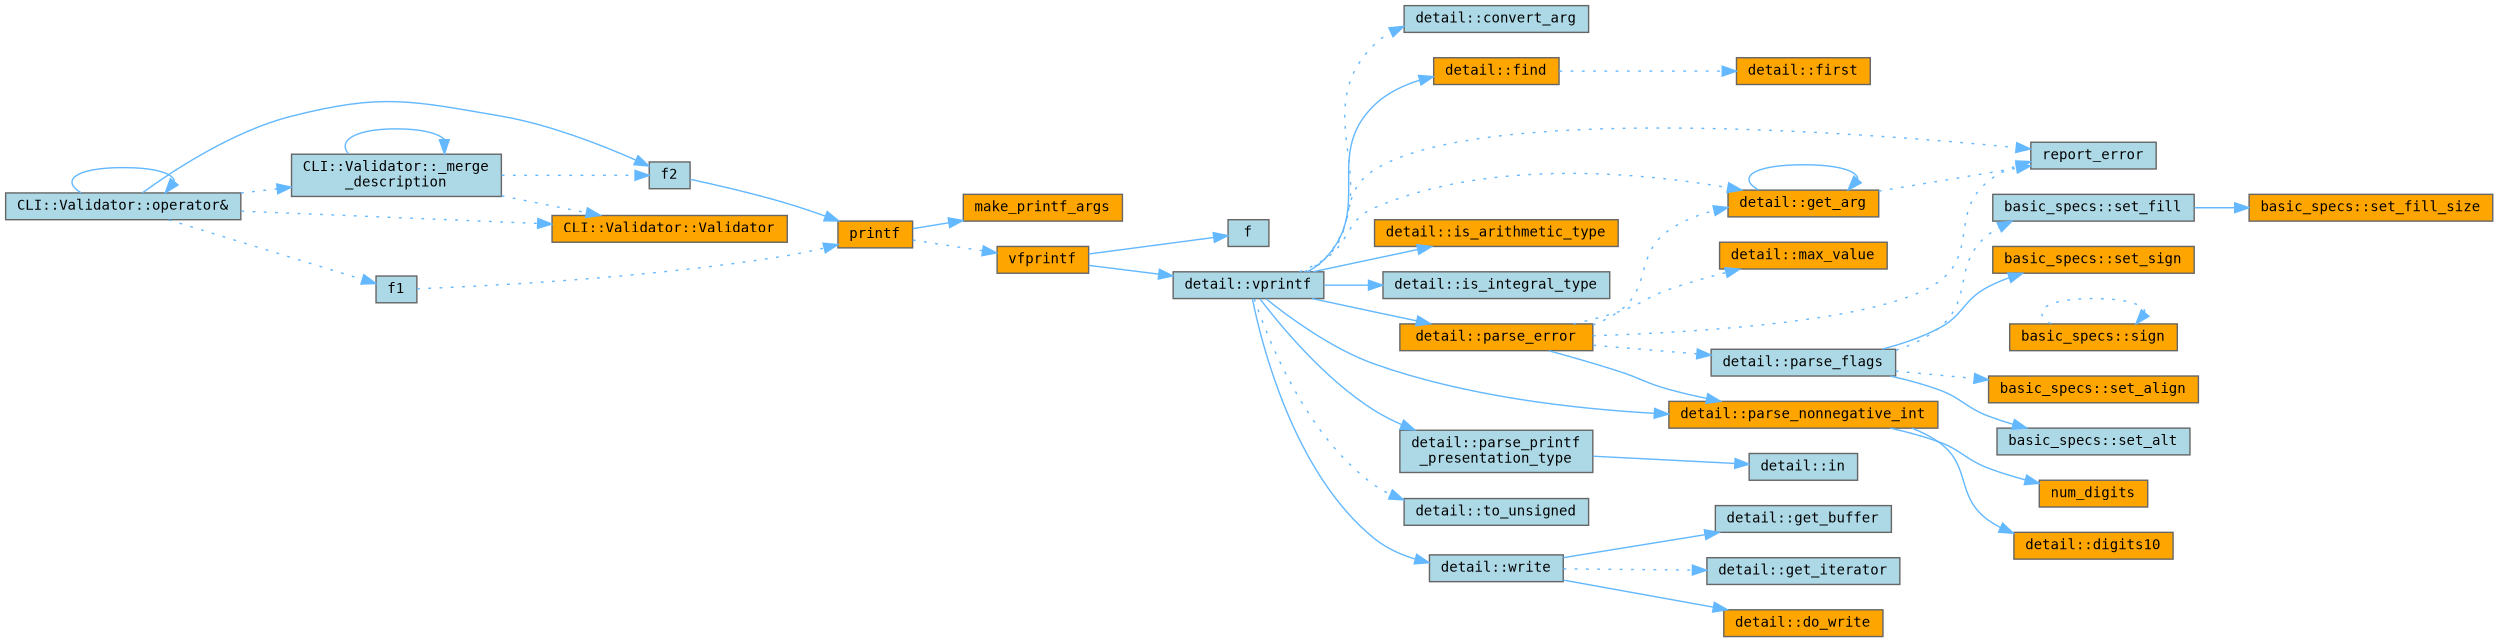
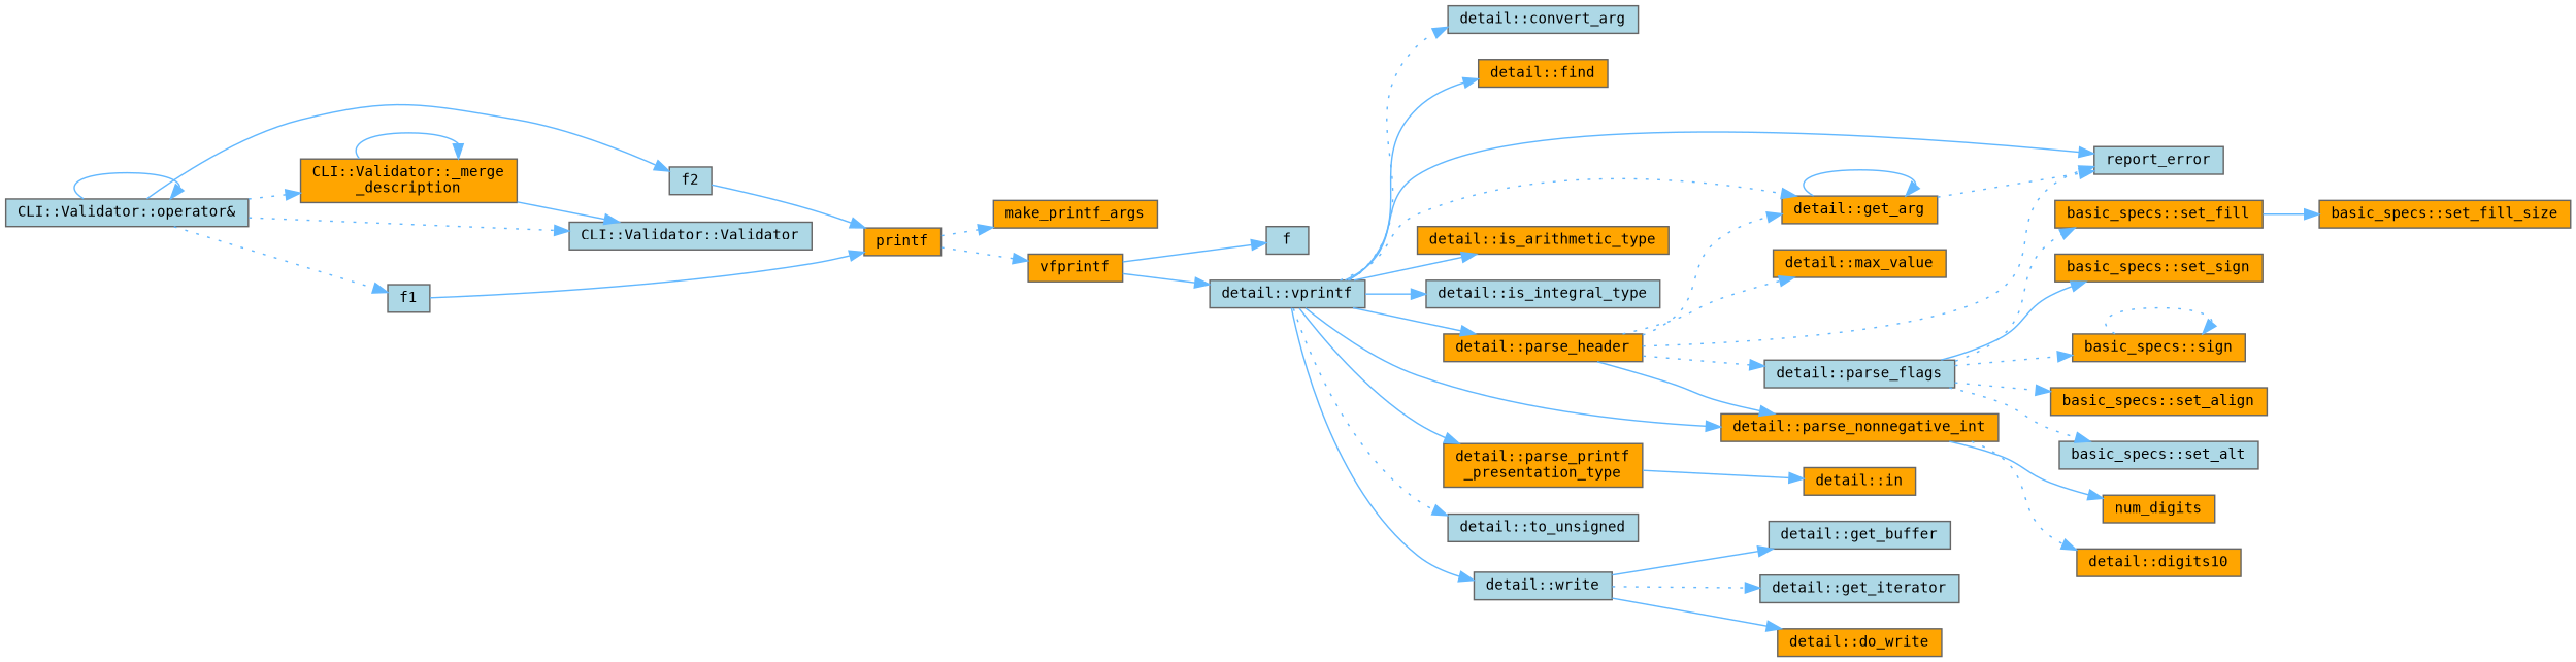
  digraph {
    fontname="DejaVu Sans Mono"
    rankdir=LR
    node [color=grey40 fillcolor=orange fontname="DejaVu Sans Mono" fontsize=10 shape=box style=filled]
    edge [color=steelblue1 fontname="DejaVu Sans Mono" fontsize=10 labelfontname=Helvetica labelfontsize=10 style=solid]
    n1 [color=gray40 fillcolor=lightblue fontcolor=black height=0.2 label="CLI::Validator::operator&" width=0.4]
-   n2 [fillcolor=lightblue height=0.2 label="CLI::Validator::_merge\l_description" width=0.4]
+   n2 [height=0.2 label="CLI::Validator::_merge\l_description" width=0.4]
    n3 [fillcolor=lightblue height=0.2 label=f1 width=0.4]
    n4 [fillcolor=lightblue height=0.2 label=f2 width=0.4]
-   n5 [height=0.2 label="CLI::Validator::Validator" width=0.4]
+   n5 [fillcolor=lightblue height=0.2 label="CLI::Validator::Validator" width=0.4]
    n6 [height=0.2 label=printf width=0.4]
    n7 [height=0.2 label=make_printf_args width=0.4]
    n8 [height=0.2 label=vfprintf width=0.4]
    n9 [fillcolor=lightblue height=0.2 label=f width=0.4]
    n10 [fillcolor=lightblue height=0.2 label="detail::vprintf" width=0.4]
    n11 [fillcolor=lightblue height=0.2 label="detail::convert_arg" width=0.4]
    n12 [height=0.2 label="detail::find" width=0.4]
    n13 [height=0.2 label="detail::get_arg" width=0.4]
    n14 [fillcolor=lightblue height=0.2 label=report_error width=0.4]
    n15 [height=0.2 label="detail::is_arithmetic_type" width=0.4]
    n16 [fillcolor=lightblue height=0.2 label="detail::is_integral_type" width=0.4]
-   n17 [height=0.2 label="detail::parse_error" width=0.4]
+   n17 [height=0.2 label="detail::parse_header" width=0.4]
    n18 [height=0.2 label="detail::parse_nonnegative_int" width=0.4]
-   n19 [fillcolor=lightblue height=0.2 label="detail::parse_printf\l_presentation_type" width=0.4]
+   n19 [height=0.2 label="detail::parse_printf\l_presentation_type" width=0.4]
    n20 [fillcolor=lightblue height=0.2 label="detail::to_unsigned" width=0.4]
    n21 [fillcolor=lightblue height=0.2 label="detail::write" width=0.4]
-   n22 [height=0.2 label="detail::first" width=0.4]
    n23 [height=0.2 label="detail::max_value" width=0.4]
    n24 [fillcolor=lightblue height=0.2 label="detail::parse_flags" width=0.4]
    n25 [height=0.2 label="detail::digits10" width=0.4]
    n26 [height=0.2 label=num_digits width=0.4]
-   n27 [fillcolor=lightblue height=0.2 label="detail::in" width=0.4]
+   n27 [height=0.2 label="detail::in" width=0.4]
    n28 [height=0.2 label="detail::do_write" width=0.4]
    n29 [fillcolor=lightblue height=0.2 label="detail::get_buffer" width=0.4]
    n30 [fillcolor=lightblue height=0.2 label="detail::get_iterator" width=0.4]
    n31 [height=0.2 label="basic_specs::set_align" width=0.4]
    n32 [fillcolor=lightblue height=0.2 label="basic_specs::set_alt" width=0.4]
-   n33 [fillcolor=lightblue height=0.2 label="basic_specs::set_fill" width=0.4]
+   n33 [height=0.2 label="basic_specs::set_fill" width=0.4]
    n34 [height=0.2 label="basic_specs::set_sign" width=0.4]
    n35 [height=0.2 label="basic_specs::sign" width=0.4]
    n36 [height=0.2 label="basic_specs::set_fill_size" width=0.4]
    n1 -> n1
    n1 -> n2 [style=dotted]
    n1 -> n3 [style=dotted]
    n1 -> n4
    n1 -> n5 [style=dotted]
    n2 -> n2
-   n2 -> n4 [style=dotted]
-   n2 -> n5 [style=dotted]
-   n3 -> n6 [style=dotted]
+   n2 -> n5
+   n3 -> n6
    n4 -> n6
-   n6 -> n7
+   n6 -> n7 [style=dotted]
    n6 -> n8 [style=dotted]
    n8 -> n9
    n8 -> n10
    n10 -> n11 [style=dotted]
    n10 -> n12
    n10 -> n13 [style=dotted]
-   n10 -> n14 [style=dotted]
+   n10 -> n14
    n10 -> n15
    n10 -> n16
    n10 -> n17
    n10 -> n18
    n10 -> n19
    n10 -> n20 [style=dotted]
    n10 -> n21
-   n12 -> n22 [style=dotted]
    n13 -> n13
    n13 -> n14 [style=dotted]
    n17 -> n13 [style=dotted]
    n17 -> n14 [style=dotted]
    n17 -> n18
    n17 -> n23 [style=dotted]
    n17 -> n24 [style=dotted]
-   n18 -> n25
+   n18 -> n25 [style=dotted]
    n18 -> n26
    n19 -> n27
    n21 -> n28
    n21 -> n29
    n21 -> n30 [style=dotted]
    n24 -> n31 [style=dotted]
-   n24 -> n32
+   n24 -> n32 [style=dotted]
    n24 -> n33 [style=dotted]
    n24 -> n34
+   n24 -> n35 [style=dotted]
    n33 -> n36
    n35 -> n35 [style=dotted]
  }
